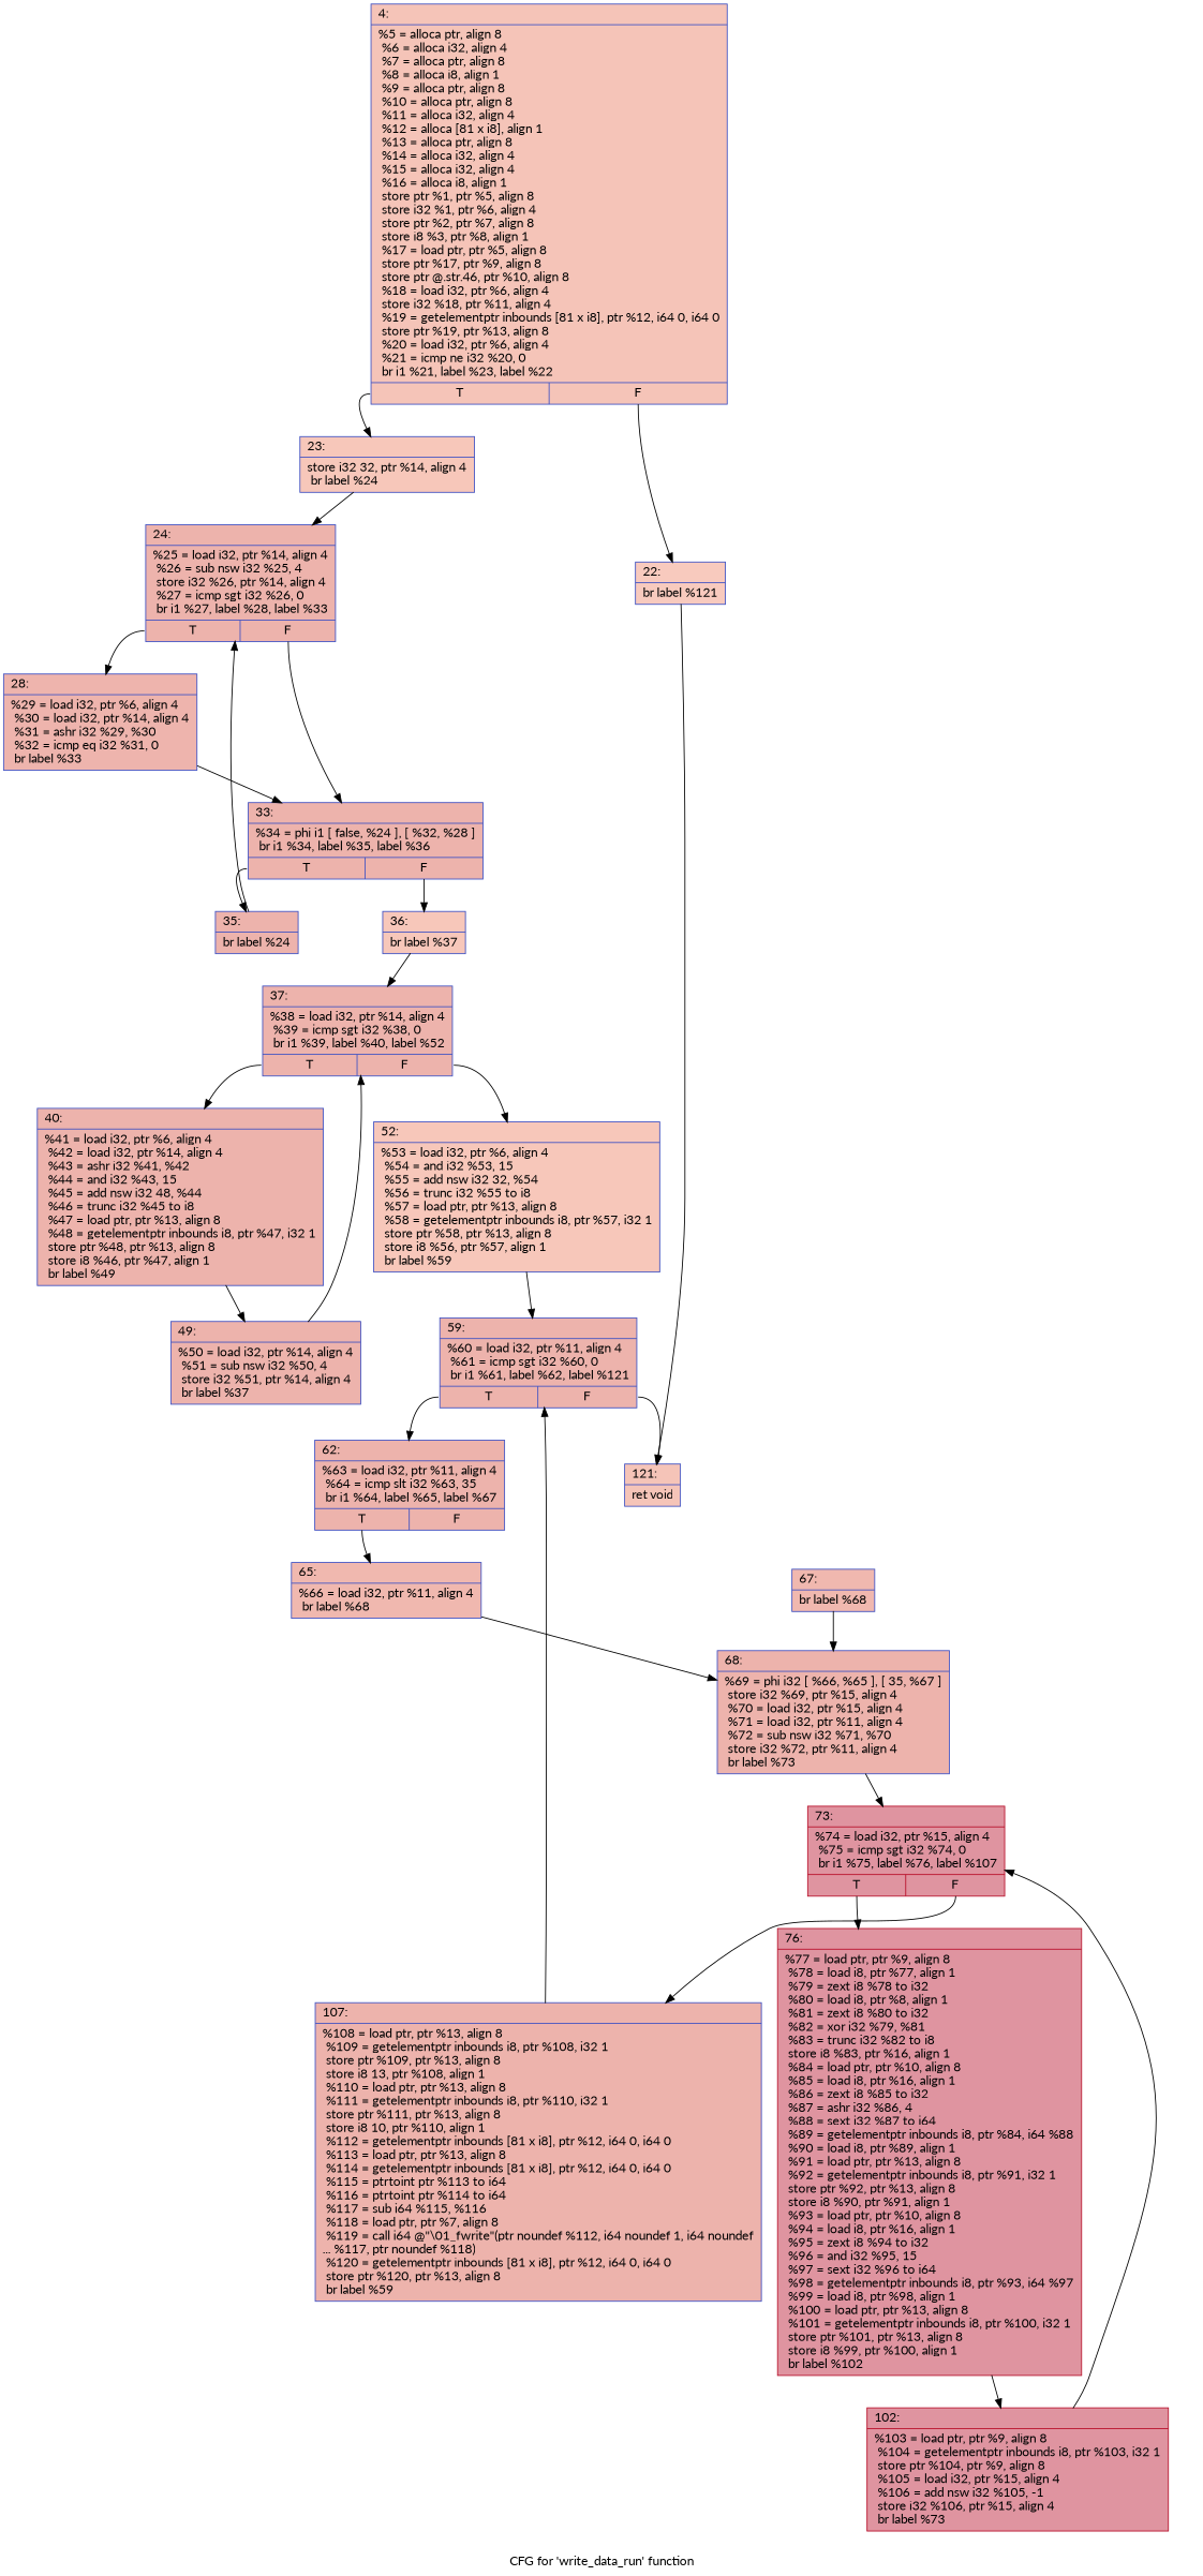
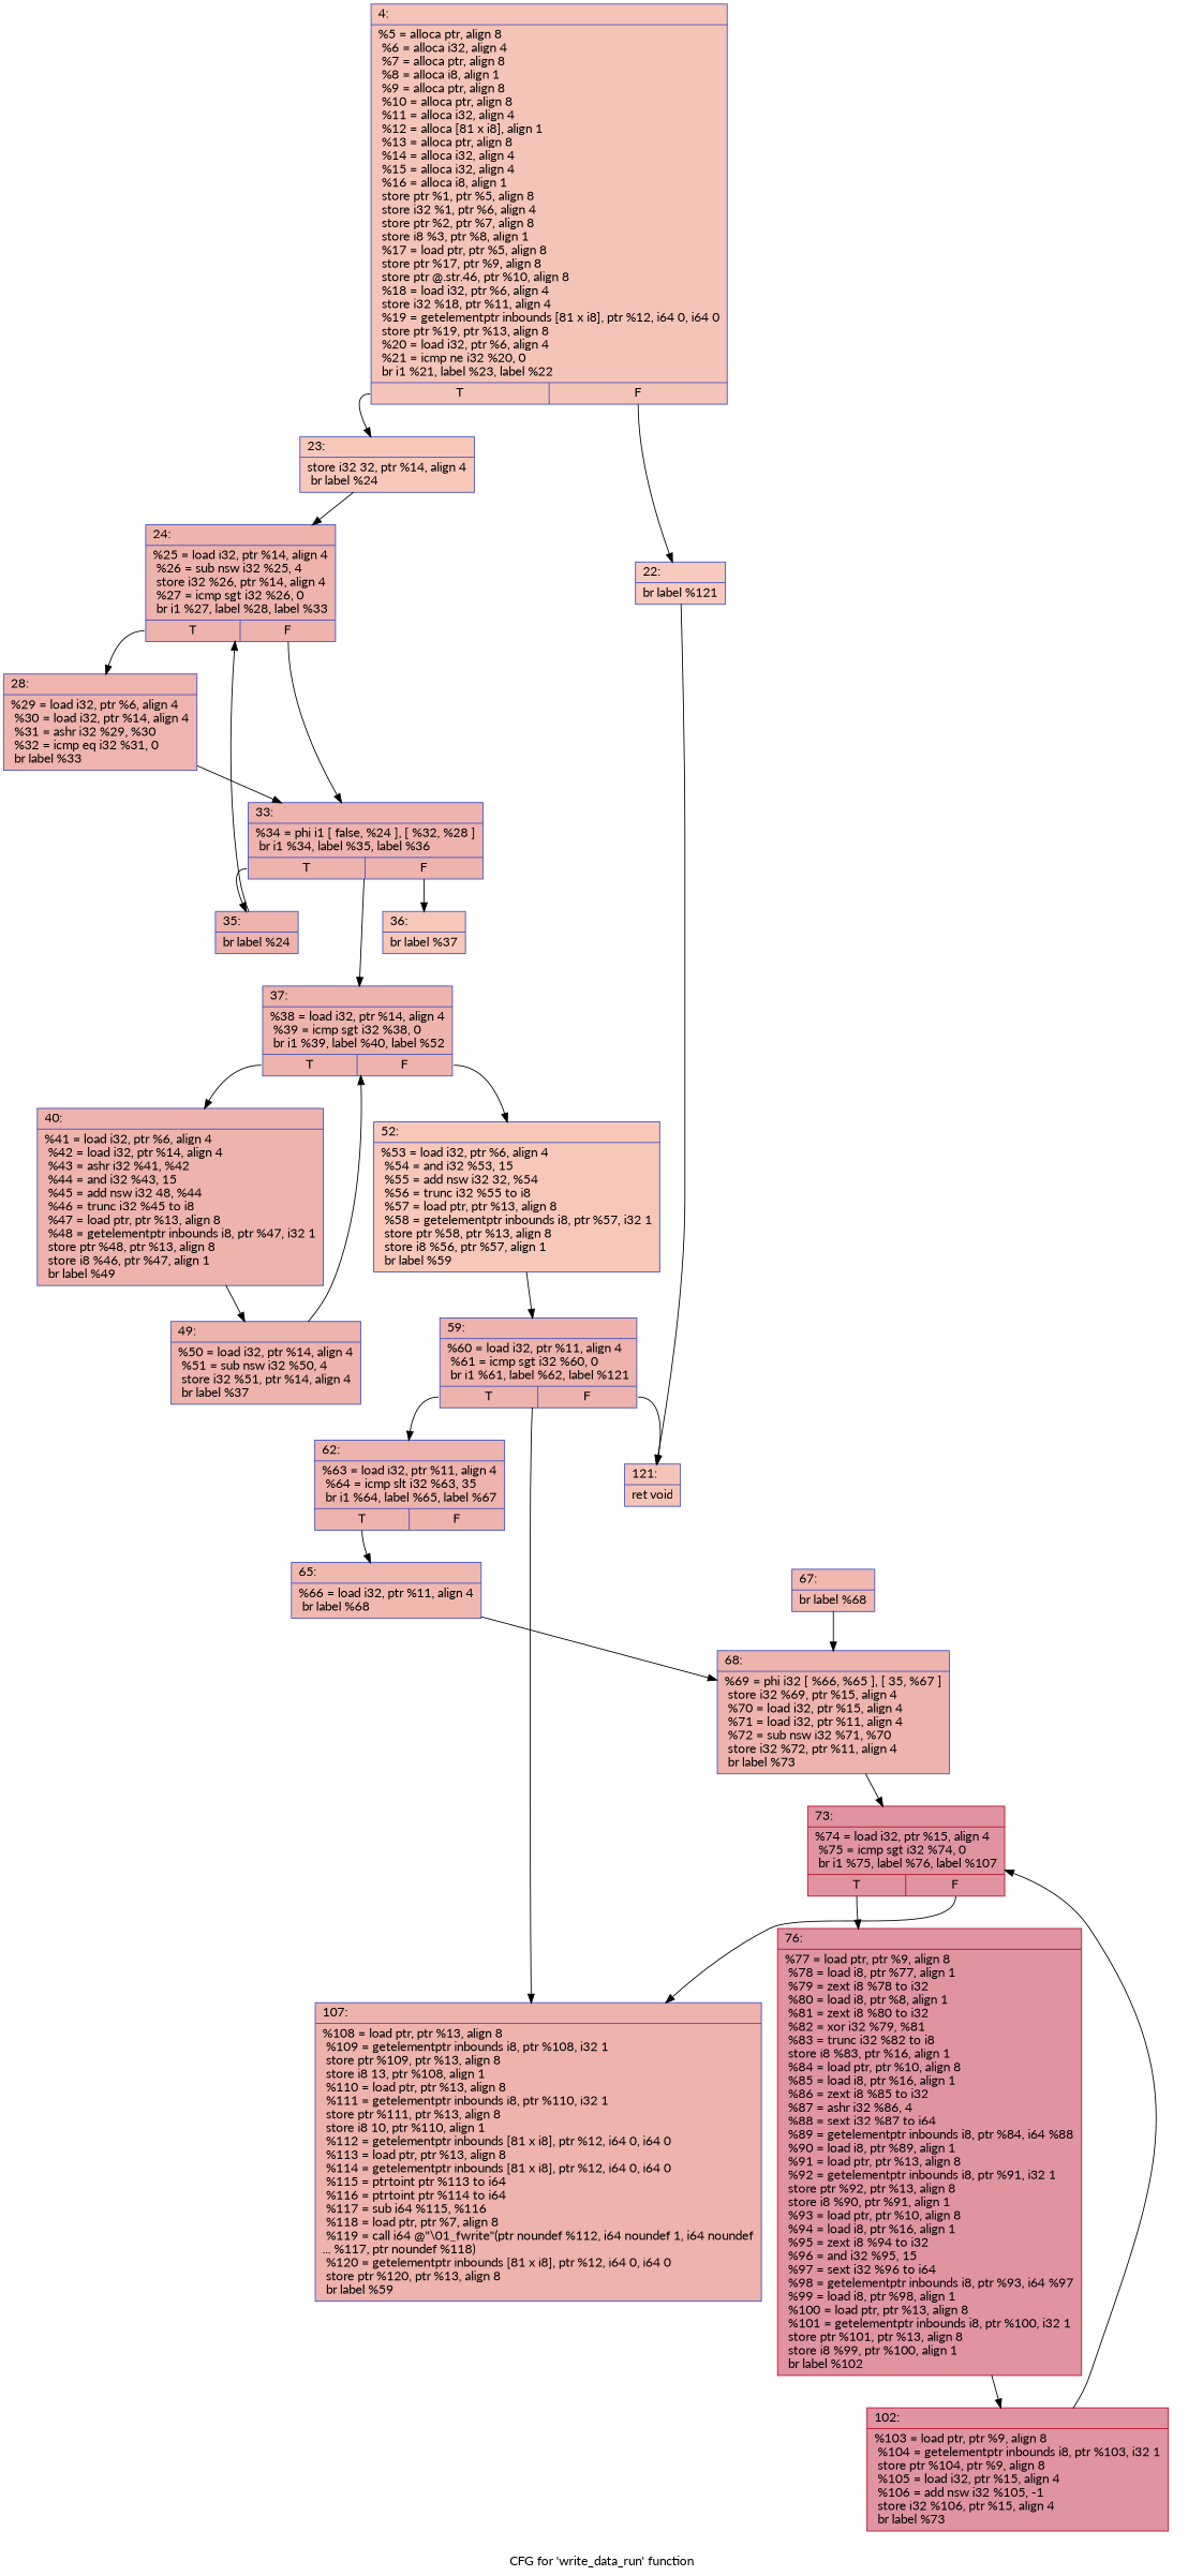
  digraph {
    fontname=Lato
    label="CFG for 'write_data_run' function"
    node [color="#3d50c3ff" fillcolor="#d6524470" fontname=Lato shape=record style=filled]
    edge [fontname=Lato]
    n1 [fillcolor="#e97a5f70" label="{4:\l|  %5 = alloca ptr, align 8\l  %6 = alloca i32, align 4\l  %7 = alloca ptr, align 8\l  %8 = alloca i8, align 1\l  %9 = alloca ptr, align 8\l  %10 = alloca ptr, align 8\l  %11 = alloca i32, align 4\l  %12 = alloca [81 x i8], align 1\l  %13 = alloca ptr, align 8\l  %14 = alloca i32, align 4\l  %15 = alloca i32, align 4\l  %16 = alloca i8, align 1\l  store ptr %1, ptr %5, align 8\l  store i32 %1, ptr %6, align 4\l  store ptr %2, ptr %7, align 8\l  store i8 %3, ptr %8, align 1\l  %17 = load ptr, ptr %5, align 8\l  store ptr %17, ptr %9, align 8\l  store ptr @.str.46, ptr %10, align 8\l  %18 = load i32, ptr %6, align 4\l  store i32 %18, ptr %11, align 4\l  %19 = getelementptr inbounds [81 x i8], ptr %12, i64 0, i64 0\l  store ptr %19, ptr %13, align 8\l  %20 = load i32, ptr %6, align 4\l  %21 = icmp ne i32 %20, 0\l  br i1 %21, label %23, label %22\l|{<s0>T|<s1>F}}"]
    n2 [fillcolor="#ec7f6370" label="{23:\l|  store i32 32, ptr %14, align 4\l  br label %24\l}"]
    n3 [fillcolor="#ef886b70" label="{22:\l|  br label %121\l}"]
    n4 [label="{24:\l|  %25 = load i32, ptr %14, align 4\l  %26 = sub nsw i32 %25, 4\l  store i32 %26, ptr %14, align 4\l  %27 = icmp sgt i32 %26, 0\l  br i1 %27, label %28, label %33\l|{<s0>T|<s1>F}}"]
    n5 [fillcolor="#e97a5f70" label="{121:\l|  ret void\l}"]
    n6 [fillcolor="#d8564670" label="{28:\l|  %29 = load i32, ptr %6, align 4\l  %30 = load i32, ptr %14, align 4\l  %31 = ashr i32 %29, %30\l  %32 = icmp eq i32 %31, 0\l  br label %33\l}"]
    n7 [label="{33:\l|  %34 = phi i1 [ false, %24 ], [ %32, %28 ]\l  br i1 %34, label %35, label %36\l|{<s0>T|<s1>F}}"]
    n8 [label="{35:\l|  br label %24\l}"]
    n9 [fillcolor="#ec7f6370" label="{36:\l|  br label %37\l}"]
    n10 [label="{37:\l|  %38 = load i32, ptr %14, align 4\l  %39 = icmp sgt i32 %38, 0\l  br i1 %39, label %40, label %52\l|{<s0>T|<s1>F}}"]
    n11 [label="{40:\l|  %41 = load i32, ptr %6, align 4\l  %42 = load i32, ptr %14, align 4\l  %43 = ashr i32 %41, %42\l  %44 = and i32 %43, 15\l  %45 = add nsw i32 48, %44\l  %46 = trunc i32 %45 to i8\l  %47 = load ptr, ptr %13, align 8\l  %48 = getelementptr inbounds i8, ptr %47, i32 1\l  store ptr %48, ptr %13, align 8\l  store i8 %46, ptr %47, align 1\l  br label %49\l}"]
    n12 [fillcolor="#ec7f6370" label="{52:\l|  %53 = load i32, ptr %6, align 4\l  %54 = and i32 %53, 15\l  %55 = add nsw i32 32, %54\l  %56 = trunc i32 %55 to i8\l  %57 = load ptr, ptr %13, align 8\l  %58 = getelementptr inbounds i8, ptr %57, i32 1\l  store ptr %58, ptr %13, align 8\l  store i8 %56, ptr %57, align 1\l  br label %59\l}"]
    n13 [label="{49:\l|  %50 = load i32, ptr %14, align 4\l  %51 = sub nsw i32 %50, 4\l  store i32 %51, ptr %14, align 4\l  br label %37\l}"]
    n14 [label="{59:\l|  %60 = load i32, ptr %11, align 4\l  %61 = icmp sgt i32 %60, 0\l  br i1 %61, label %62, label %121\l|{<s0>T|<s1>F}}"]
    n15 [label="{62:\l|  %63 = load i32, ptr %11, align 4\l  %64 = icmp slt i32 %63, 35\l  br i1 %64, label %65, label %67\l|{<s0>T|<s1>F}}"]
    n16 [fillcolor="#dc5d4a70" label="{65:\l|  %66 = load i32, ptr %11, align 4\l  br label %68\l}"]
    n17 [label="{68:\l|  %69 = phi i32 [ %66, %65 ], [ 35, %67 ]\l  store i32 %69, ptr %15, align 4\l  %70 = load i32, ptr %15, align 4\l  %71 = load i32, ptr %11, align 4\l  %72 = sub nsw i32 %71, %70\l  store i32 %72, ptr %11, align 4\l  br label %73\l}"]
    n18 [fillcolor="#dc5d4a70" label="{67:\l|  br label %68\l}"]
    n19 [color="#b70d28ff" fillcolor="#b70d2870" label="{73:\l|  %74 = load i32, ptr %15, align 4\l  %75 = icmp sgt i32 %74, 0\l  br i1 %75, label %76, label %107\l|{<s0>T|<s1>F}}"]
    n20 [color="#b70d28ff" fillcolor="#b70d2870" label="{76:\l|  %77 = load ptr, ptr %9, align 8\l  %78 = load i8, ptr %77, align 1\l  %79 = zext i8 %78 to i32\l  %80 = load i8, ptr %8, align 1\l  %81 = zext i8 %80 to i32\l  %82 = xor i32 %79, %81\l  %83 = trunc i32 %82 to i8\l  store i8 %83, ptr %16, align 1\l  %84 = load ptr, ptr %10, align 8\l  %85 = load i8, ptr %16, align 1\l  %86 = zext i8 %85 to i32\l  %87 = ashr i32 %86, 4\l  %88 = sext i32 %87 to i64\l  %89 = getelementptr inbounds i8, ptr %84, i64 %88\l  %90 = load i8, ptr %89, align 1\l  %91 = load ptr, ptr %13, align 8\l  %92 = getelementptr inbounds i8, ptr %91, i32 1\l  store ptr %92, ptr %13, align 8\l  store i8 %90, ptr %91, align 1\l  %93 = load ptr, ptr %10, align 8\l  %94 = load i8, ptr %16, align 1\l  %95 = zext i8 %94 to i32\l  %96 = and i32 %95, 15\l  %97 = sext i32 %96 to i64\l  %98 = getelementptr inbounds i8, ptr %93, i64 %97\l  %99 = load i8, ptr %98, align 1\l  %100 = load ptr, ptr %13, align 8\l  %101 = getelementptr inbounds i8, ptr %100, i32 1\l  store ptr %101, ptr %13, align 8\l  store i8 %99, ptr %100, align 1\l  br label %102\l}"]
    n21 [label="{107:\l|  %108 = load ptr, ptr %13, align 8\l  %109 = getelementptr inbounds i8, ptr %108, i32 1\l  store ptr %109, ptr %13, align 8\l  store i8 13, ptr %108, align 1\l  %110 = load ptr, ptr %13, align 8\l  %111 = getelementptr inbounds i8, ptr %110, i32 1\l  store ptr %111, ptr %13, align 8\l  store i8 10, ptr %110, align 1\l  %112 = getelementptr inbounds [81 x i8], ptr %12, i64 0, i64 0\l  %113 = load ptr, ptr %13, align 8\l  %114 = getelementptr inbounds [81 x i8], ptr %12, i64 0, i64 0\l  %115 = ptrtoint ptr %113 to i64\l  %116 = ptrtoint ptr %114 to i64\l  %117 = sub i64 %115, %116\l  %118 = load ptr, ptr %7, align 8\l  %119 = call i64 @\"\\01_fwrite\"(ptr noundef %112, i64 noundef 1, i64 noundef\l... %117, ptr noundef %118)\l  %120 = getelementptr inbounds [81 x i8], ptr %12, i64 0, i64 0\l  store ptr %120, ptr %13, align 8\l  br label %59\l}"]
    n22 [color="#b70d28ff" fillcolor="#b70d2870" label="{102:\l|  %103 = load ptr, ptr %9, align 8\l  %104 = getelementptr inbounds i8, ptr %103, i32 1\l  store ptr %104, ptr %9, align 8\l  %105 = load i32, ptr %15, align 4\l  %106 = add nsw i32 %105, -1\l  store i32 %106, ptr %15, align 4\l  br label %73\l}"]
    n1 -> n2 [tailport=s0]
    n1 -> n3 [tailport=s1]
    n2 -> n4
    n3 -> n5
    n4 -> n6 [tailport=s0]
    n4 -> n7 [tailport=s1]
    n6 -> n7
    n7 -> n8 [tailport=s0]
    n7 -> n9 [tailport=s1]
    n8 -> n4
-   n9 -> n10
+   n7 -> n10
    n10 -> n11 [tailport=s0]
    n10 -> n12 [tailport=s1]
    n11 -> n13
    n12 -> n14
    n13 -> n10
    n14 -> n5 [tailport=s1]
    n14 -> n15 [tailport=s0]
    n15 -> n16 [tailport=s0]
    n16 -> n17
    n17 -> n19
    n18 -> n17
    n19 -> n20 [tailport=s0]
    n19 -> n21 [tailport=s1]
    n20 -> n22
-   n21 -> n14
+   n14 -> n21
    n22 -> n19
  }
